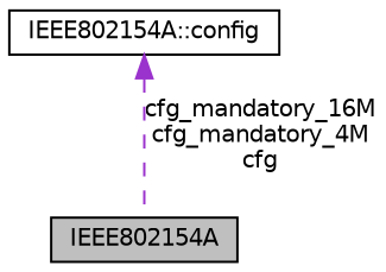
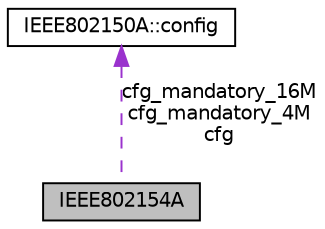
  digraph {
    fontname="DejaVu Sans"
    node [color=black fontname="DejaVu Sans" fontsize=10 shape=record style=filled]
    n1 [fillcolor=grey75 fontcolor=black height=0.2 label=IEEE802154A width=0.4]
-   n2 [fillcolor=white height=0.2 label="IEEE802154A::config" width=0.4]
+   n2 [fillcolor=white height=0.2 label="IEEE802150A::config" width=0.4]
    n2 -> n1 [color=darkorchid3 dir=back fontname="DejaVu Sans" fontsize=10 label="cfg_mandatory_16M\ncfg_mandatory_4M\ncfg" labelfontname=FreeSans labelfontsize=10 style=dashed]
  }
